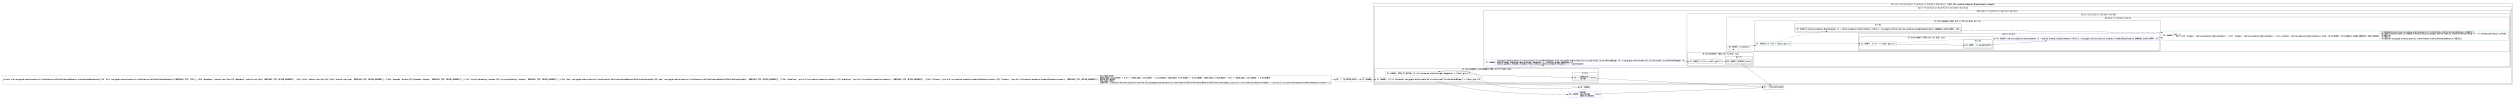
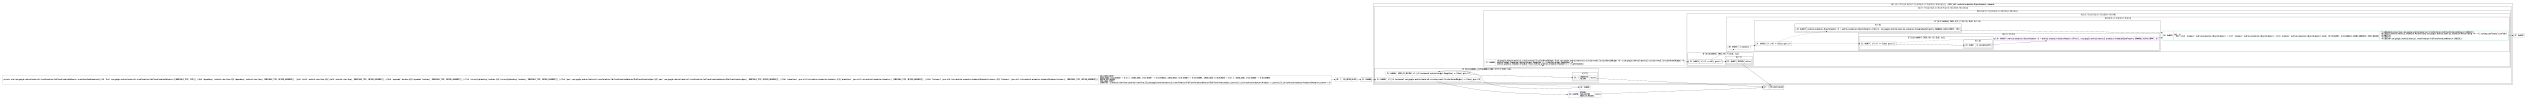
  digraph {
    fontname="Roboto Mono"
    rankdir=LR
    node [color=gray40 fontname="Roboto Mono" shape=record]
    edge [fontname="Roboto Mono"]
    n1 [label="{39\:\ ?|SYNTHETIC\lRETURN\l|return\l}"]
    n2 [label="{23\:\ 0x0002|if ((r9 instanceof com.google.android.material.circularreveal.CircularRevealWidget) == false) goto L18\l}"]
    n3 [label="{25\:\ 0x0006|ADDED_TO_REGION\l|if ((r8 instanceof android.widget.ImageView) == false) goto L17\l}"]
    n4 [color=black label="{29\:\ 0x0015|RETURN\l|return\l}"]
    n5 [color=black label="{28\:\ 0x0013|if (r2 == null) goto L7\l}"]
    n6 [color=teal label="{33\:\ 0x0021|r2.setAlpha(255)\l}"]
    n7 [label="{32\:\ 0x001f|if (r11 == false) goto L12\l}"]
    n8 [color=purple label="{34\:\ 0x0024|android.animation.ObjectAnimator r3 = android.animation.ObjectAnimator.ofInt(r2, com.google.android.material.animation.DrawableAlphaProperty.DRAWABLE_ALPHA_COMPAT, 0)\l}"]
    n9 [color=black label="{35\:\ 0x002f|android.animation.ObjectAnimator r3 = android.animation.ObjectAnimator.ofInt(r2, com.google.android.material.animation.DrawableAlphaProperty.DRAWABLE_ALPHA_COMPAT, 255)\l}"]
    n10 [color=teal label="{31\:\ 0x001d|if (r10 != false) goto L11\l}"]
    n11 [label="{30\:\ 0x0016|r2.mutate()\l}"]
    n12 [color=teal label="{36\:\ 0x0039|PHI: r3 \l  PHI: (r3v2 'animator' android.animation.ObjectAnimator) = (r3v1 'animator' android.animation.ObjectAnimator), (r3v4 'animator' android.animation.ObjectAnimator) binds: [B:35:0x002f, B:34:0x0024] A[DONT_GENERATE, DONT_INLINE]\l|r3.addUpdateListener(new com.google.android.material.transformation.FabTransformationBehavior.C08342())\lcom.google.android.material.animation.MotionTiming com.google.android.material.animation.MotionTiming r4 = r12.timings.getTiming(\"iconFade\")\lr4.apply(r3)\lr13.add(r3)\lr14.add(new com.google.android.material.transformation.FabTransformationBehavior.C08353())\l}"]
    n13 [color=purple label="{27\:\ 0x0009|com.google.android.material.circularreveal.CircularRevealWidget final com.google.android.material.circularreveal.CircularRevealWidget r0 = (com.google.android.material.circularreveal.CircularRevealWidget) r9\landroid.widget.ImageView android.widget.ImageView r1 = (android.widget.ImageView) r8\landroid.graphics.drawable.Drawable final android.graphics.drawable.Drawable r2 = r1.getDrawable()\l}"]
    n14 [color=black label="{21\:\ ?|MTH_EXIT_BLOCK\l}"]
    n15 [color=teal label="{24\:\ 0x0004}"]
    n16 [color=purple label="{38\:\ 0x0058|RETURN\lORIG_RETURN\lADDED_TO_REGION\l|return\l}"]
+   n17 [color=purple label="{37\:\ 0x0057}"]
    n18 [color=teal label="{20\:\ ?|MTH_ENTER_BLOCK\l}"]
    n19 [color=black label="{22\:\ 0x0000}"]
    n20 [label="{private void com.google.android.material.transformation.FabTransformationBehavior.createIconFadeAnimation((r7v0 'this' com.google.android.material.transformation.FabTransformationBehavior A[IMMUTABLE_TYPE, THIS]), (r8v0 'dependency' android.view.View A[D('dependency' android.view.View), IMMUTABLE_TYPE, METHOD_ARGUMENT]), (r9v0 'child' android.view.View A[D('child' android.view.View), IMMUTABLE_TYPE, METHOD_ARGUMENT]), (r10v0 'expanded' boolean A[D('expanded' boolean), IMMUTABLE_TYPE, METHOD_ARGUMENT]), (r11v0 'currentlyAnimating' boolean A[D('currentlyAnimating' boolean), IMMUTABLE_TYPE, METHOD_ARGUMENT]), (r12v0 'spec' com.google.android.material.transformation.FabTransformationBehavior$FabTransformationSpec A[D('spec' com.google.android.material.transformation.FabTransformationBehavior$FabTransformationSpec), IMMUTABLE_TYPE, METHOD_ARGUMENT]), (r13v0 'animations' java.util.List\<android.animation.Animator\> A[D('animations' java.util.List\<android.animation.Animator\>), IMMUTABLE_TYPE, METHOD_ARGUMENT]), (r14v0 'listeners' java.util.List\<android.animation.Animator$AnimatorListener\> A[D('listeners' java.util.List\<android.animation.Animator$AnimatorListener\>), IMMUTABLE_TYPE, METHOD_ARGUMENT]))  | USE_LINES_HINTS\lCROSS_EDGE: B:37:0x0057 \-\> B:21:?, CROSS_EDGE: B:32:0x001f \-\> B:34:0x0024, CROSS_EDGE: B:35:0x002f \-\> B:36:0x0039, CROSS_EDGE: B:38:0x0058 \-\> B:21:?, CROSS_EDGE: B:23:0x0002 \-\> B:38:0x0058\lINLINE_NOT_NEEDED\lTYPE_VARS: EMPTY\lSIGNATURE: (Landroid\/view\/View;Landroid\/view\/View;ZZLcom\/google\/android\/material\/transformation\/FabTransformationBehavior$FabTransformationSpec;Ljava\/util\/List\<Landroid\/animation\/Animator;\>;Ljava\/util\/List\<Landroid\/animation\/Animator$AnimatorListener;\>;)V\l}"]
    subgraph cluster_1 {
      label="R(1:(2:(1:17)|(2:5|(2:(1:7)|(3:9|(2:(1:12)|13)(1:16)|14))))) | DECL_VAR: android.animation.ObjectAnimator animator\l"
      subgraph cluster_2 {
        label="R(2:(1:17)|(2:5|(2:(1:7)|(3:9|(2:(1:12)|13)(1:16)|14))))"
        subgraph cluster_3 {
          label="IF [B:23:0x0002, B:25:0x0006] THEN: R(1:17) ELSE: null"
          n2
          n3
          subgraph cluster_4 {
            label="R(1:17)"
            n1
          }
        }
        subgraph cluster_5 {
          label="R(2:5|(2:(1:7)|(3:9|(2:(1:12)|13)(1:16)|14)))"
          n13
          subgraph cluster_6 {
            label="R(2:(1:7)|(3:9|(2:(1:12)|13)(1:16)|14))"
            subgraph cluster_7 {
              label="IF [B:28:0x0013] THEN: R(1:7) ELSE: null"
              n5
              subgraph cluster_8 {
                label="R(1:7)"
                n4
              }
            }
            subgraph cluster_9 {
              label="R(3:9|(2:(1:12)|13)(1:16)|14)"
              n11
              n12
              subgraph cluster_10 {
                label="IF [B:31:0x001d] THEN: R(2:(1:12)|13) ELSE: R(1:16)"
                n10
                subgraph cluster_11 {
                  label="R(2:(1:12)|13)"
                  n8
                  subgraph cluster_12 {
                    label="IF [B:32:0x001f] THEN: R(1:12) ELSE: null"
                    n7
                    subgraph cluster_13 {
                      label="R(1:12)"
                      n6
                    }
                  }
                }
                subgraph cluster_14 {
                  label="R(1:16)"
                  n9
                }
              }
            }
          }
        }
      }
    }
    n1 -> n14
    n2 -> n15 [style=dashed]
    n2 -> n16
    n3 -> n1
    n3 -> n13 [style=dashed]
    n4 -> n14
    n5 -> n4
    n5 -> n11 [style=dashed]
    n6 -> n8
    n7 -> n6
    n7 -> n8 [style=dashed]
    n8 -> n12
    n9 -> n12
    n10 -> n7
    n10 -> n9 [style=dashed]
    n11 -> n10
+   n12 -> n17
    n13 -> n5
    n15 -> n3
    n16 -> n14
    n18 -> n19
    n19 -> n2
    n20 -> n18
  }
